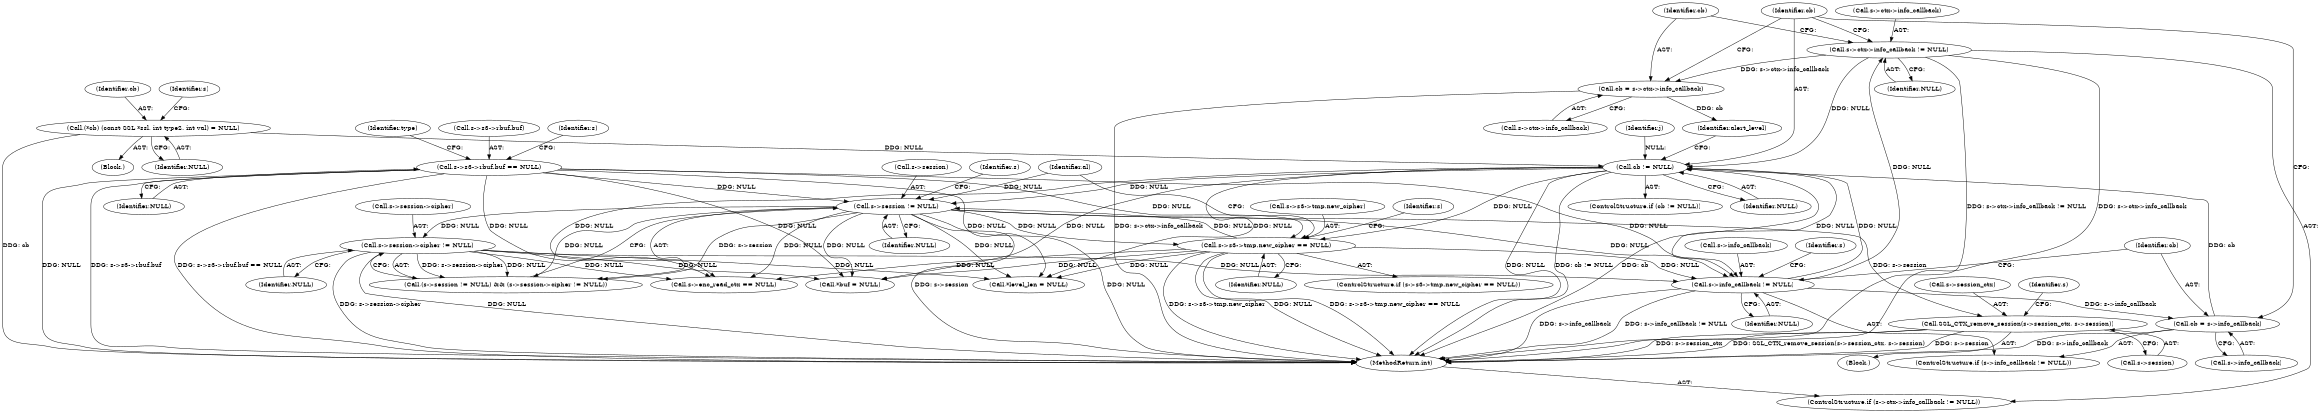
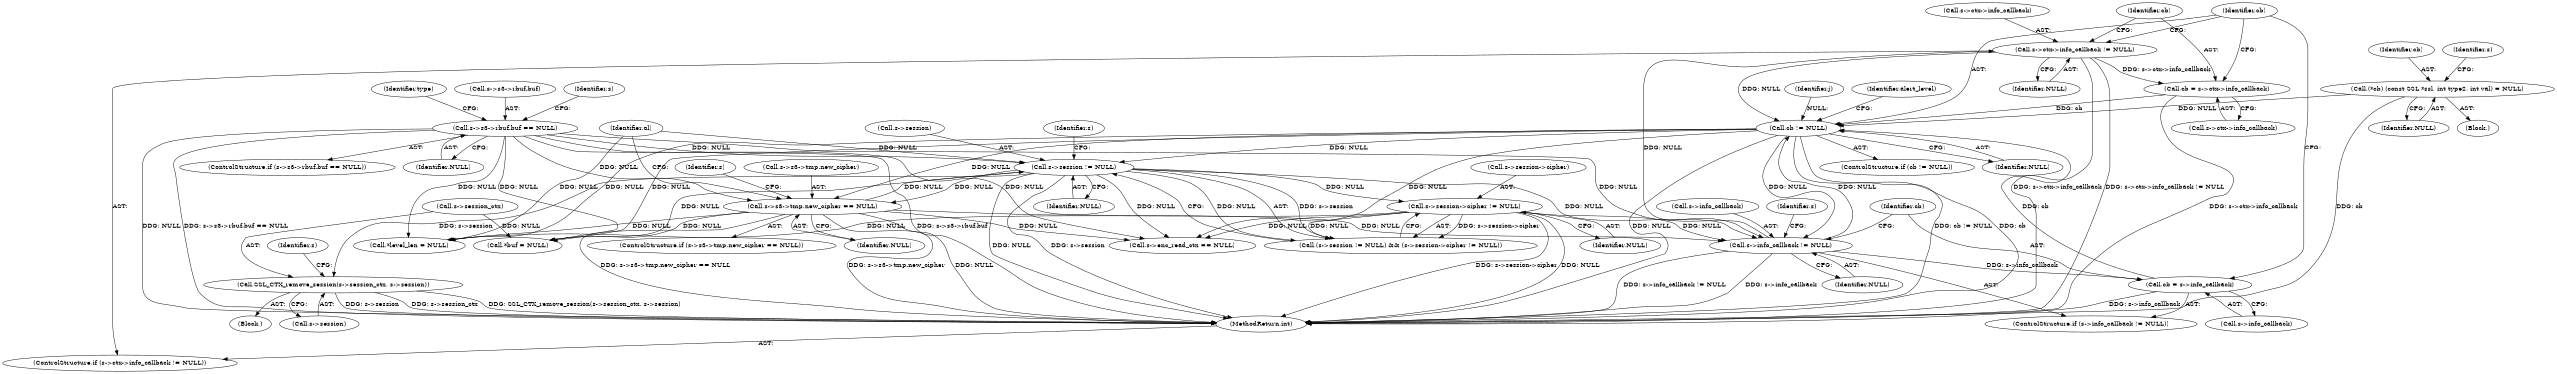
  digraph {
    fontname="DejaVu Serif"
    node [fontname="DejaVu Serif"]
    edge [fontname="DejaVu Serif"]
    n1 [label="(Call,SSL_CTX_remove_session(s->session_ctx, s->session))"]
    n2 [label="(MethodReturn,int)"]
    n3 [label="(Call,s->session)"]
    n4 [label="(Block,)"]
    n5 [label="(ControlStructure,if (s->ctx->info_callback != NULL))"]
    n6 [label="(Call,s->session != NULL)"]
    n7 [label="(Call,s->s3->tmp.new_cipher == NULL)"]
    n8 [label="(Call,s->session->cipher != NULL)"]
    n9 [label="(Call,s->info_callback != NULL)"]
    n10 [label="(Call,(s->session != NULL) && (s->session->cipher != NULL))"]
    n11 [label="(Call,*buf = NULL)"]
    n12 [label="(Call,*level_len = NULL)"]
    n13 [label="(Identifier,NULL)"]
    n14 [label="(Call,s->enc_read_ctx == NULL)"]
    n15 [label="(Identifier,NULL)"]
    n16 [label="(ControlStructure,if (s->s3->tmp.new_cipher == NULL))"]
    n17 [label="(Identifier,NULL)"]
    n18 [label="(Call,cb != NULL)"]
    n19 [label="(Call,cb = s->info_callback)"]
    n20 [label="(ControlStructure,if (s->info_callback != NULL))"]
    n21 [label="(Call,s->ctx->info_callback != NULL)"]
    n22 [label="(Identifier,NULL)"]
    n23 [label="(Call,s->s3->rbuf.buf == NULL)"]
+   n24 [label="(ControlStructure,if (s->s3->rbuf.buf == NULL))"]
    n25 [label="(Identifier,NULL)"]
    n26 [label="(ControlStructure,if (cb != NULL))"]
    n27 [label="(Identifier,NULL)"]
    n28 [label="(Call,s->info_callback)"]
    n29 [label="(Call,cb = s->ctx->info_callback)"]
    n30 [label="(Identifier,NULL)"]
    n31 [label="(Call,s->ctx->info_callback)"]
    n32 [label="(Call,(*cb) (const SSL *ssl, int type2, int val) = NULL)"]
    n33 [label="(Identifier,NULL)"]
    n34 [label="(Block,)"]
    n35 [label="(Identifier,type)"]
    n36 [label="(Call,s->session->cipher)"]
    n37 [label="(Identifier,cb)"]
    n38 [label="(Call,s->info_callback)"]
    n39 [label="(Call,s->s3->tmp.new_cipher)"]
    n40 [label="(Identifier,s)"]
    n41 [label="(Call,s->s3->rbuf.buf)"]
    n42 [label="(Identifier,al)"]
    n43 [label="(Identifier,alert_level)"]
    n44 [label="(Call,s->session)"]
    n45 [label="(Identifier,s)"]
    n46 [label="(Identifier,s)"]
    n47 [label="(Identifier,cb)"]
    n48 [label="(Call,s->session_ctx)"]
    n49 [label="(Identifier,cb)"]
    n50 [label="(Identifier,s)"]
    n51 [label="(Identifier,s)"]
    n52 [label="(Identifier,j)"]
    n53 [label="(Identifier,s)"]
    n54 [label="(Call,s->ctx->info_callback)"]
    n55 [label="(Identifier,cb)"]
    n1 -> n2 [label="DDG: s->session_ctx"]
    n1 -> n2 [label="DDG: SSL_CTX_remove_session(s->session_ctx, s->session)"]
    n1 -> n2 [label="DDG: s->session"]
    n1 -> n3 [label="CFG: "]
    n1 -> n4 [label="AST: "]
    n2 -> n5 [label="AST: "]
    n3 -> n1 [label="AST: "]
    n6 -> n1 [label="DDG: s->session"]
    n6 -> n2 [label="DDG: s->session"]
    n6 -> n2 [label="DDG: NULL"]
    n6 -> n7 [label="DDG: NULL"]
    n6 -> n8 [label="DDG: NULL"]
    n6 -> n9 [label="DDG: NULL"]
    n6 -> n10 [label="AST: "]
    n6 -> n10 [label="DDG: s->session"]
    n6 -> n10 [label="DDG: NULL"]
    n6 -> n11 [label="DDG: NULL"]
-   n6 -> n12 [label="DDG: NULL"]
+   n42 -> n12 [label="DDG: NULL"]
    n6 -> n13 [label="CFG: "]
    n6 -> n14 [label="DDG: NULL"]
    n7 -> n2 [label="DDG: s->s3->tmp.new_cipher == NULL"]
    n7 -> n2 [label="DDG: s->s3->tmp.new_cipher"]
    n7 -> n2 [label="DDG: NULL"]
    n7 -> n6 [label="DDG: NULL"]
    n7 -> n9 [label="DDG: NULL"]
    n7 -> n11 [label="DDG: NULL"]
    n7 -> n12 [label="DDG: NULL"]
    n7 -> n14 [label="DDG: NULL"]
    n7 -> n15 [label="CFG: "]
    n7 -> n16 [label="AST: "]
    n8 -> n2 [label="DDG: s->session->cipher"]
    n8 -> n2 [label="DDG: NULL"]
    n8 -> n9 [label="DDG: NULL"]
    n8 -> n10 [label="AST: "]
    n8 -> n10 [label="DDG: s->session->cipher"]
    n8 -> n10 [label="DDG: NULL"]
-   n8 -> n11 [label="DDG: NULL"]
+   n48 -> n11 [label="DDG: NULL"]
    n8 -> n12 [label="DDG: NULL"]
    n8 -> n14 [label="DDG: NULL"]
    n8 -> n17 [label="CFG: "]
    n9 -> n2 [label="DDG: s->info_callback"]
    n9 -> n2 [label="DDG: s->info_callback != NULL"]
    n9 -> n18 [label="DDG: NULL"]
    n9 -> n19 [label="DDG: s->info_callback"]
    n9 -> n20 [label="AST: "]
    n9 -> n21 [label="DDG: NULL"]
    n9 -> n22 [label="CFG: "]
    n10 -> n6 [label="CFG: "]
    n10 -> n8 [label="CFG: "]
    n13 -> n6 [label="AST: "]
    n15 -> n7 [label="AST: "]
    n17 -> n8 [label="AST: "]
    n18 -> n2 [label="DDG: NULL"]
    n18 -> n2 [label="DDG: cb != NULL"]
    n18 -> n2 [label="DDG: cb"]
    n18 -> n6 [label="DDG: NULL"]
    n18 -> n7 [label="DDG: NULL"]
    n18 -> n9 [label="DDG: NULL"]
    n18 -> n11 [label="DDG: NULL"]
    n18 -> n12 [label="DDG: NULL"]
    n18 -> n14 [label="DDG: NULL"]
    n18 -> n26 [label="AST: "]
    n18 -> n27 [label="CFG: "]
    n19 -> n2 [label="DDG: s->info_callback"]
    n19 -> n18 [label="DDG: cb"]
    n19 -> n20 [label="AST: "]
    n19 -> n28 [label="CFG: "]
    n21 -> n2 [label="DDG: s->ctx->info_callback != NULL"]
    n21 -> n2 [label="DDG: s->ctx->info_callback"]
    n21 -> n5 [label="AST: "]
    n21 -> n18 [label="DDG: NULL"]
    n21 -> n29 [label="DDG: s->ctx->info_callback"]
    n21 -> n30 [label="CFG: "]
    n22 -> n9 [label="AST: "]
    n23 -> n2 [label="DDG: NULL"]
    n23 -> n2 [label="DDG: s->s3->rbuf.buf"]
    n23 -> n2 [label="DDG: s->s3->rbuf.buf == NULL"]
    n23 -> n6 [label="DDG: NULL"]
    n23 -> n7 [label="DDG: NULL"]
    n23 -> n9 [label="DDG: NULL"]
    n23 -> n11 [label="DDG: NULL"]
    n23 -> n12 [label="DDG: NULL"]
    n23 -> n14 [label="DDG: NULL"]
+   n23 -> n24 [label="AST: "]
    n23 -> n25 [label="CFG: "]
    n25 -> n23 [label="AST: "]
    n27 -> n18 [label="AST: "]
    n28 -> n19 [label="AST: "]
    n29 -> n2 [label="DDG: s->ctx->info_callback"]
-   n29 -> n43 [label="DDG: cb"]
+   n29 -> n18 [label="DDG: cb"]
    n29 -> n31 [label="CFG: "]
    n30 -> n21 [label="AST: "]
    n31 -> n29 [label="AST: "]
    n32 -> n2 [label="DDG: cb"]
    n32 -> n18 [label="DDG: NULL"]
    n32 -> n33 [label="CFG: "]
    n32 -> n34 [label="AST: "]
    n33 -> n32 [label="AST: "]
    n35 -> n23 [label="CFG: "]
    n36 -> n8 [label="AST: "]
    n37 -> n18 [label="AST: "]
    n37 -> n19 [label="CFG: "]
    n37 -> n21 [label="CFG: "]
    n37 -> n29 [label="CFG: "]
    n38 -> n9 [label="AST: "]
    n39 -> n7 [label="AST: "]
    n40 -> n9 [label="CFG: "]
    n41 -> n23 [label="AST: "]
    n42 -> n6 [label="DDG: NULL"]
    n42 -> n7 [label="CFG: "]
    n43 -> n18 [label="CFG: "]
    n44 -> n6 [label="AST: "]
    n45 -> n7 [label="CFG: "]
    n46 -> n32 [label="CFG: "]
    n47 -> n32 [label="AST: "]
    n48 -> n1 [label="AST: "]
    n49 -> n21 [label="CFG: "]
    n49 -> n29 [label="AST: "]
    n50 -> n1 [label="CFG: "]
    n51 -> n23 [label="CFG: "]
    n52 -> n18 [label="NULL: "]
    n53 -> n6 [label="CFG: "]
    n54 -> n21 [label="AST: "]
    n55 -> n9 [label="CFG: "]
    n55 -> n19 [label="AST: "]
  }
